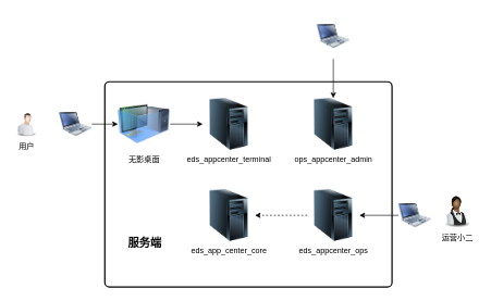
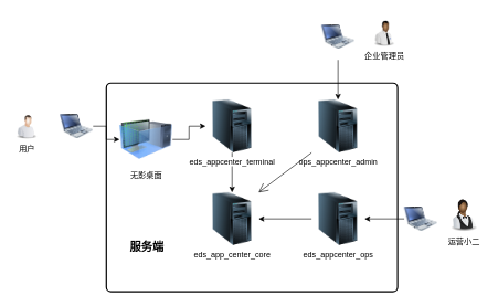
  <mxCell id="0" />
  <mxCell id="1" parent="0" />
  <mxCell id="2" value="" style="rounded=1;whiteSpace=wrap;html=1;absoluteArcSize=1;arcSize=14;strokeWidth=2;" vertex="1" parent="1"><mxGeometry x="160" y="125" width="440" height="315" as="geometry" /></mxCell>
  <mxCell id="3" value="" style="edgeStyle=orthogonalEdgeStyle;rounded=0;orthogonalLoop=1;jettySize=auto;html=1;" edge="1" parent="1" source="4" target="11"><mxGeometry relative="1" as="geometry" /></mxCell>
- <mxCell id="4" value="无影桌面" style="image;html=1;image=img/lib/clip_art/computers/Virtual_Machine_128x128.png" vertex="1" parent="1"><mxGeometry x="180" y="150" width="80" height="80" as="geometry" /></mxCell>
+ <mxCell id="4" value="无影桌面" style="image;html=1;image=img/lib/clip_art/computers/Virtual_Machine_128x128.png" vertex="1" parent="1"><mxGeometry x="180" y="170" width="80" height="80" as="geometry" /></mxCell>
  <mxCell id="5" value="用户" style="image;html=1;image=img/lib/clip_art/people/Worker_Man_128x128.png" vertex="1" parent="1"><mxGeometry x="20" y="170" width="40" height="40" as="geometry" /></mxCell>
  <mxCell id="6" value="ops_appcenter_admin" style="image;html=1;image=img/lib/clip_art/computers/Server_Tower_128x128.png" vertex="1" parent="1"><mxGeometry x="470" y="150" width="80" height="80" as="geometry" /></mxCell>
- <mxCell id="7" value="" style="edgeStyle=orthogonalEdgeStyle;rounded=0;orthogonalLoop=1;jettySize=auto;html=1;dashed=1;" edge="1" parent="1" source="8" target="9"><mxGeometry relative="1" as="geometry" /></mxCell>
+ <mxCell id="7" value="" style="edgeStyle=orthogonalEdgeStyle;rounded=0;orthogonalLoop=1;jettySize=auto;html=1;" edge="1" parent="1" source="8" target="9"><mxGeometry relative="1" as="geometry" /></mxCell>
  <mxCell id="8" value="eds_appcenter_ops" style="image;html=1;image=img/lib/clip_art/computers/Server_Tower_128x128.png" vertex="1" parent="1"><mxGeometry x="470" y="290" width="80" height="80" as="geometry" /></mxCell>
  <mxCell id="9" value="eds_app_center_core" style="image;html=1;image=img/lib/clip_art/computers/Server_Tower_128x128.png" vertex="1" parent="1"><mxGeometry x="310" y="290" width="80" height="80" as="geometry" /></mxCell>
+ <mxCell id="10" value="" style="edgeStyle=orthogonalEdgeStyle;rounded=0;orthogonalLoop=1;jettySize=auto;html=1;" edge="1" parent="1" source="11" target="9"><mxGeometry relative="1" as="geometry" /></mxCell>
  <mxCell id="11" value="eds_appcenter_terminal" style="image;html=1;image=img/lib/clip_art/computers/Server_Tower_128x128.png" vertex="1" parent="1"><mxGeometry x="310" y="150" width="80" height="80" as="geometry" /></mxCell>
  <mxCell id="12" value="" style="edgeStyle=orthogonalEdgeStyle;rounded=0;orthogonalLoop=1;jettySize=auto;html=1;" edge="1" parent="1" source="13" target="4"><mxGeometry relative="1" as="geometry" /></mxCell>
  <mxCell id="13" value="" style="image;html=1;image=img/lib/clip_art/computers/Netbook_128x128.png" vertex="1" parent="1"><mxGeometry x="90" y="155" width="50" height="70" as="geometry" /></mxCell>
  <mxCell id="14" value="" style="edgeStyle=orthogonalEdgeStyle;rounded=0;orthogonalLoop=1;jettySize=auto;html=1;" edge="1" parent="1" source="15" target="6"><mxGeometry relative="1" as="geometry" /></mxCell>
  <mxCell id="15" value="" style="image;html=1;image=img/lib/clip_art/computers/Netbook_128x128.png" vertex="1" parent="1"><mxGeometry x="485" y="20" width="50" height="70" as="geometry" /></mxCell>
+ <mxCell id="16" value="企业管理员" style="image;html=1;image=img/lib/clip_art/people/Tech_Man_Black_128x128.png" vertex="1" parent="1"><mxGeometry x="550" y="30" width="60" height="40" as="geometry" /></mxCell>
  <mxCell id="17" value="" style="edgeStyle=orthogonalEdgeStyle;rounded=0;orthogonalLoop=1;jettySize=auto;html=1;" edge="1" parent="1" source="18" target="8"><mxGeometry relative="1" as="geometry" /></mxCell>
  <mxCell id="18" value="" style="image;html=1;image=img/lib/clip_art/computers/Netbook_128x128.png" vertex="1" parent="1"><mxGeometry x="610" y="295" width="50" height="70" as="geometry" /></mxCell>
  <mxCell id="19" value="运营小二" style="image;html=1;image=img/lib/clip_art/people/Waiter_Woman_Black_128x128.png" vertex="1" parent="1"><mxGeometry x="670" y="295" width="60" height="54.5" as="geometry" /></mxCell>
+ <mxCell id="20" value="" style="endArrow=open;endFill=1;endSize=12;html=1;rounded=0;exitX=0;exitY=1;exitDx=0;exitDy=0;entryX=1;entryY=0;entryDx=0;entryDy=0;" edge="1" parent="1" source="6" target="9"><mxGeometry width="160" relative="1" as="geometry"><mxPoint x="110" y="490" as="sourcePoint" /><mxPoint x="270" y="490" as="targetPoint" /></mxGeometry></mxCell>
  <mxCell id="21" value="服务端" style="text;strokeColor=none;fillColor=none;spacingLeft=4;spacingRight=4;overflow=hidden;rotatable=0;points=[[0,0.5],[1,0.5]];portConstraint=eastwest;fontSize=17;fontStyle=1" vertex="1" parent="1"><mxGeometry x="190" y="355" width="70" height="35" as="geometry" /></mxCell>
